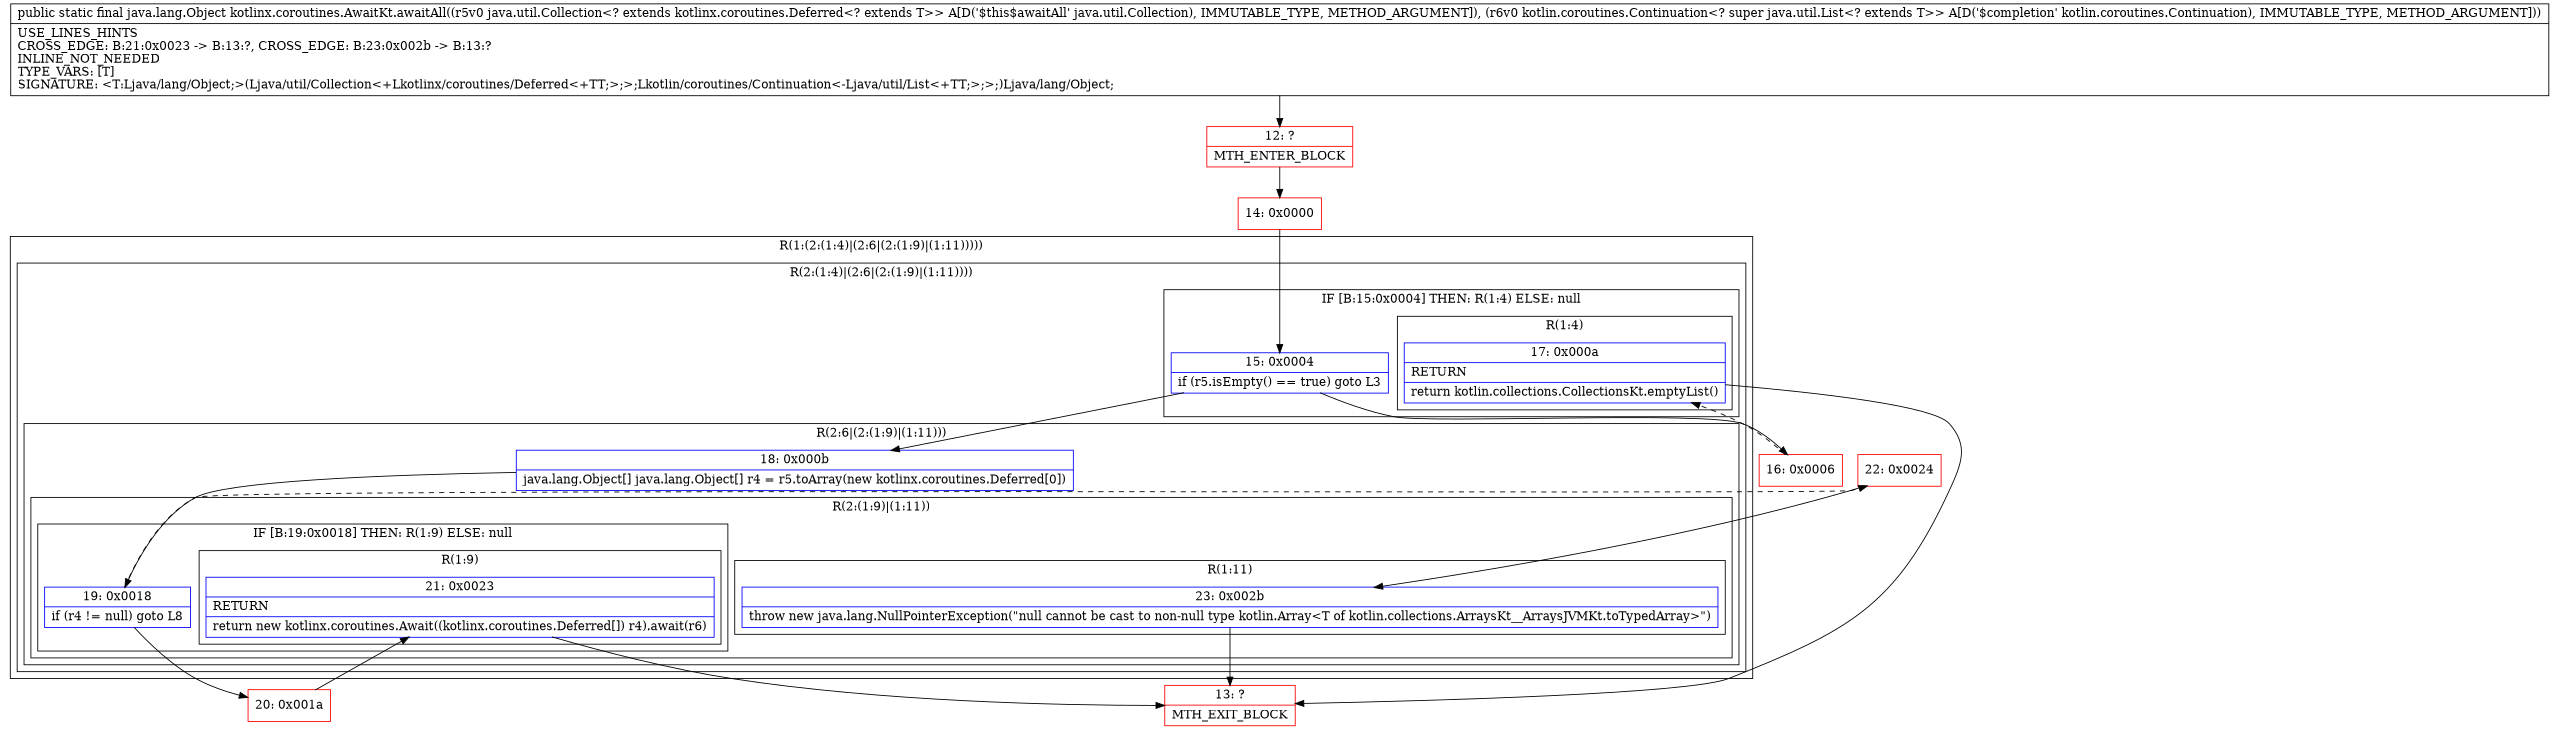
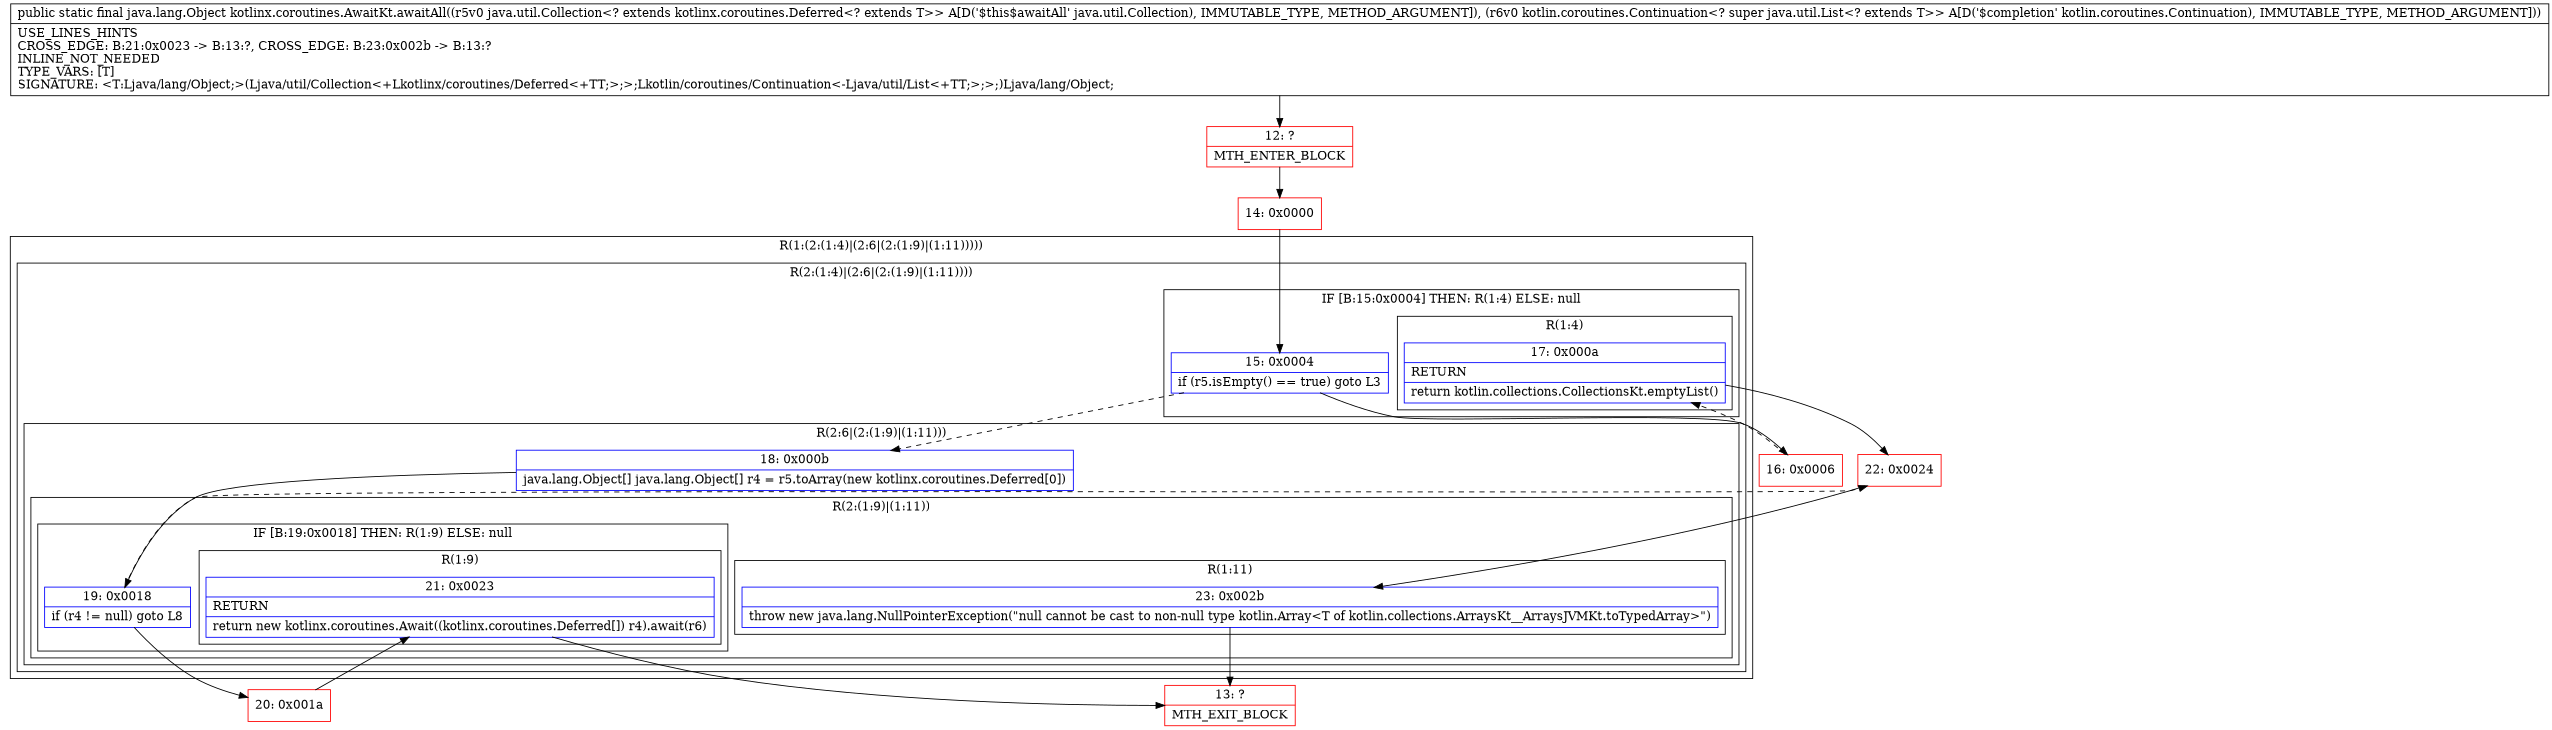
  digraph {
    node [color=blue shape=record]
    n1 [label="{17\:\ 0x000a|RETURN\l|return kotlin.collections.CollectionsKt.emptyList()\l}"]
    n2 [label="{15\:\ 0x0004|if (r5.isEmpty() == true) goto L3\l}"]
    n3 [label="{21\:\ 0x0023|RETURN\l|return new kotlinx.coroutines.Await((kotlinx.coroutines.Deferred[]) r4).await(r6)\l}"]
    n4 [label="{19\:\ 0x0018|if (r4 != null) goto L8\l}"]
    n5 [label="{23\:\ 0x002b|throw new java.lang.NullPointerException(\"null cannot be cast to non\-null type kotlin.Array\<T of kotlin.collections.ArraysKt__ArraysJVMKt.toTypedArray\>\")\l}"]
    n6 [label="{18\:\ 0x000b|java.lang.Object[] java.lang.Object[] r4 = r5.toArray(new kotlinx.coroutines.Deferred[0])\l}"]
    n7 [color=red label="{13\:\ ?|MTH_EXIT_BLOCK\l}"]
    n8 [color=red label="{16\:\ 0x0006}"]
    n9 [color=red label="{20\:\ 0x001a}"]
    n10 [color=red label="{22\:\ 0x0024}"]
    n11 [color=red label="{12\:\ ?|MTH_ENTER_BLOCK\l}"]
    n12 [color=red label="{14\:\ 0x0000}"]
    n13 [label="{public static final java.lang.Object kotlinx.coroutines.AwaitKt.awaitAll((r5v0 java.util.Collection\<? extends kotlinx.coroutines.Deferred\<? extends T\>\> A[D('$this$awaitAll' java.util.Collection), IMMUTABLE_TYPE, METHOD_ARGUMENT]), (r6v0 kotlin.coroutines.Continuation\<? super java.util.List\<? extends T\>\> A[D('$completion' kotlin.coroutines.Continuation), IMMUTABLE_TYPE, METHOD_ARGUMENT]))  | USE_LINES_HINTS\lCROSS_EDGE: B:21:0x0023 \-\> B:13:?, CROSS_EDGE: B:23:0x002b \-\> B:13:?\lINLINE_NOT_NEEDED\lTYPE_VARS: [T]\lSIGNATURE: \<T:Ljava\/lang\/Object;\>(Ljava\/util\/Collection\<+Lkotlinx\/coroutines\/Deferred\<+TT;\>;\>;Lkotlin\/coroutines\/Continuation\<\-Ljava\/util\/List\<+TT;\>;\>;)Ljava\/lang\/Object;\l}" color=""]
    subgraph cluster_1 {
      label="R(1:(2:(1:4)|(2:6|(2:(1:9)|(1:11)))))"
      subgraph cluster_2 {
        label="R(2:(1:4)|(2:6|(2:(1:9)|(1:11))))"
        subgraph cluster_3 {
          label="IF [B:15:0x0004] THEN: R(1:4) ELSE: null"
          n2
          subgraph cluster_4 {
            label="R(1:4)"
            n1
          }
        }
        subgraph cluster_5 {
          label="R(2:6|(2:(1:9)|(1:11)))"
          n6
          subgraph cluster_6 {
            label="R(2:(1:9)|(1:11))"
            subgraph cluster_7 {
              label="IF [B:19:0x0018] THEN: R(1:9) ELSE: null"
              n4
              subgraph cluster_8 {
                label="R(1:9)"
                n3
              }
            }
            subgraph cluster_9 {
              label="R(1:11)"
              n5
            }
          }
        }
      }
    }
-   n1 -> n7
-   n2 -> n6 [style=solid]
+   n1 -> n10
+   n2 -> n6 [style=dashed]
    n2 -> n8
    n3 -> n7
    n4 -> n9
    n4 -> n10 [style=dashed]
    n5 -> n7
    n6 -> n4
    n8 -> n1 [style=dashed]
    n9 -> n3
    n10 -> n5
    n11 -> n12
    n12 -> n2
    n13 -> n11
  }
